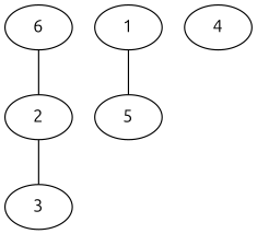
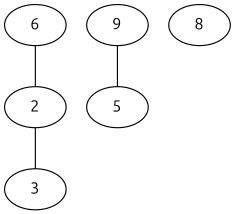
  graph {
    fontname=Ubuntu
    node [fontname=Ubuntu type=endpoint]
    edge [fontname=Ubuntu frequency=1 type0=line]
    n1 [label=6 x=272 y=57]
    2 [type=intersection x=264 y=99]
    3 [x=457 y=382]
    5 [type=corner x=261 y=75]
-   1 [x=58 y=400]
-   4 [type=circle x=254 y=266]
+   1 [x=58 y=400 label=9]
+   4 [type=circle x=254 y=266 label=8]
    n1 -- 2 [angle0=-1.38]
    2 -- 3 [angle0=.97]
    1 -- 5 [angle0=-1.01]
  }
